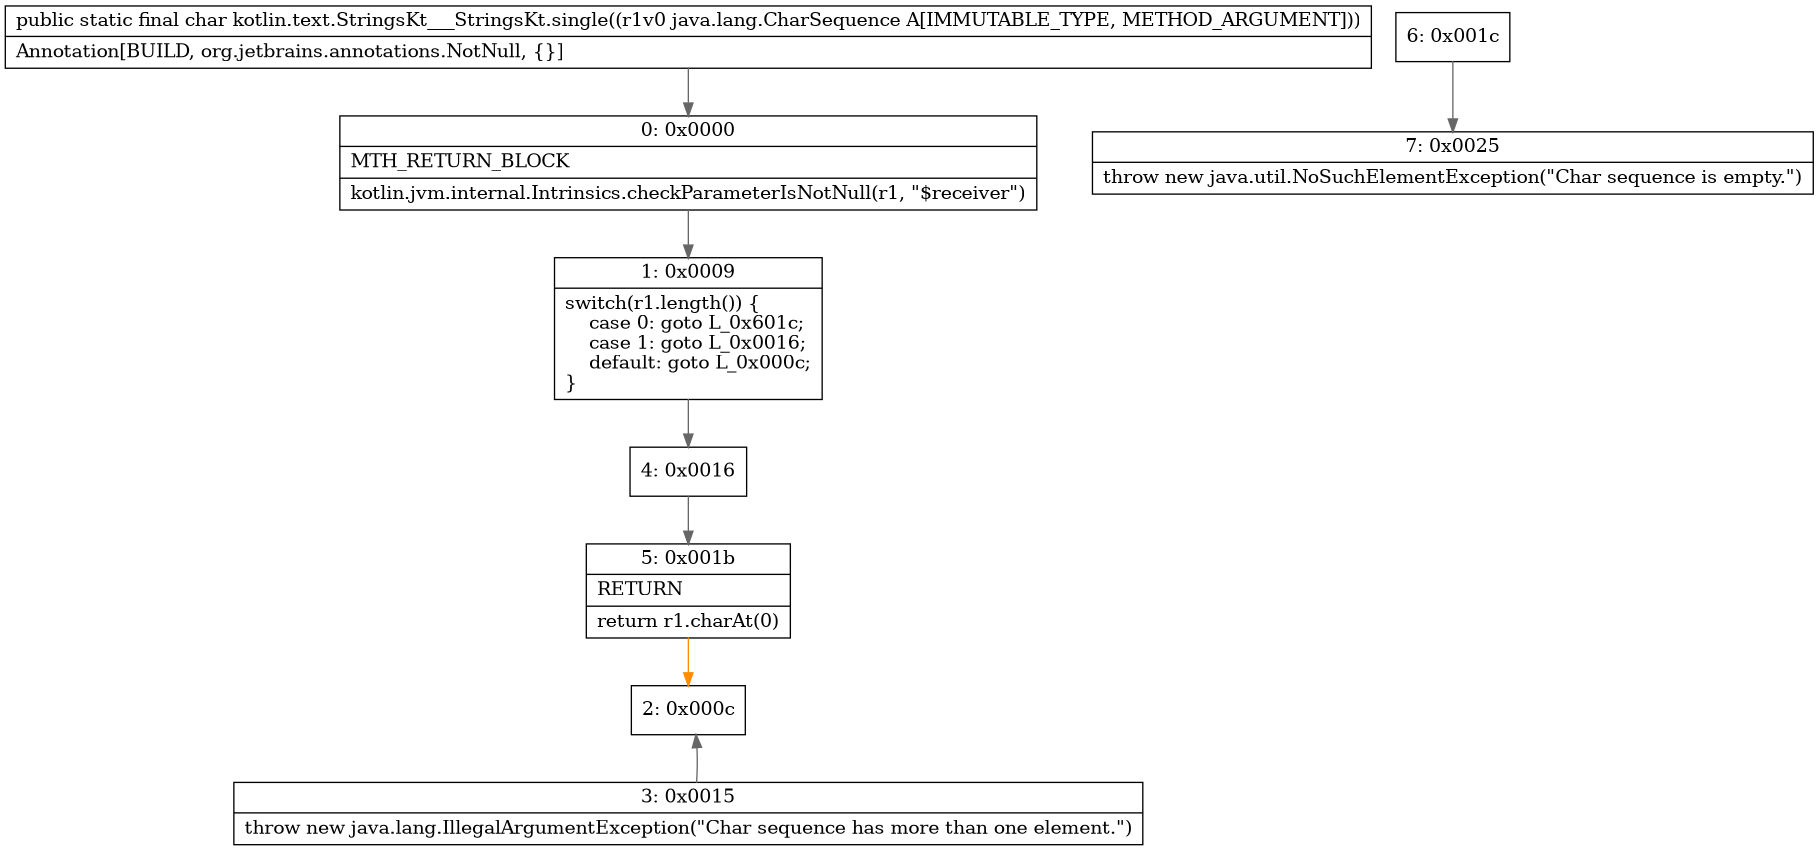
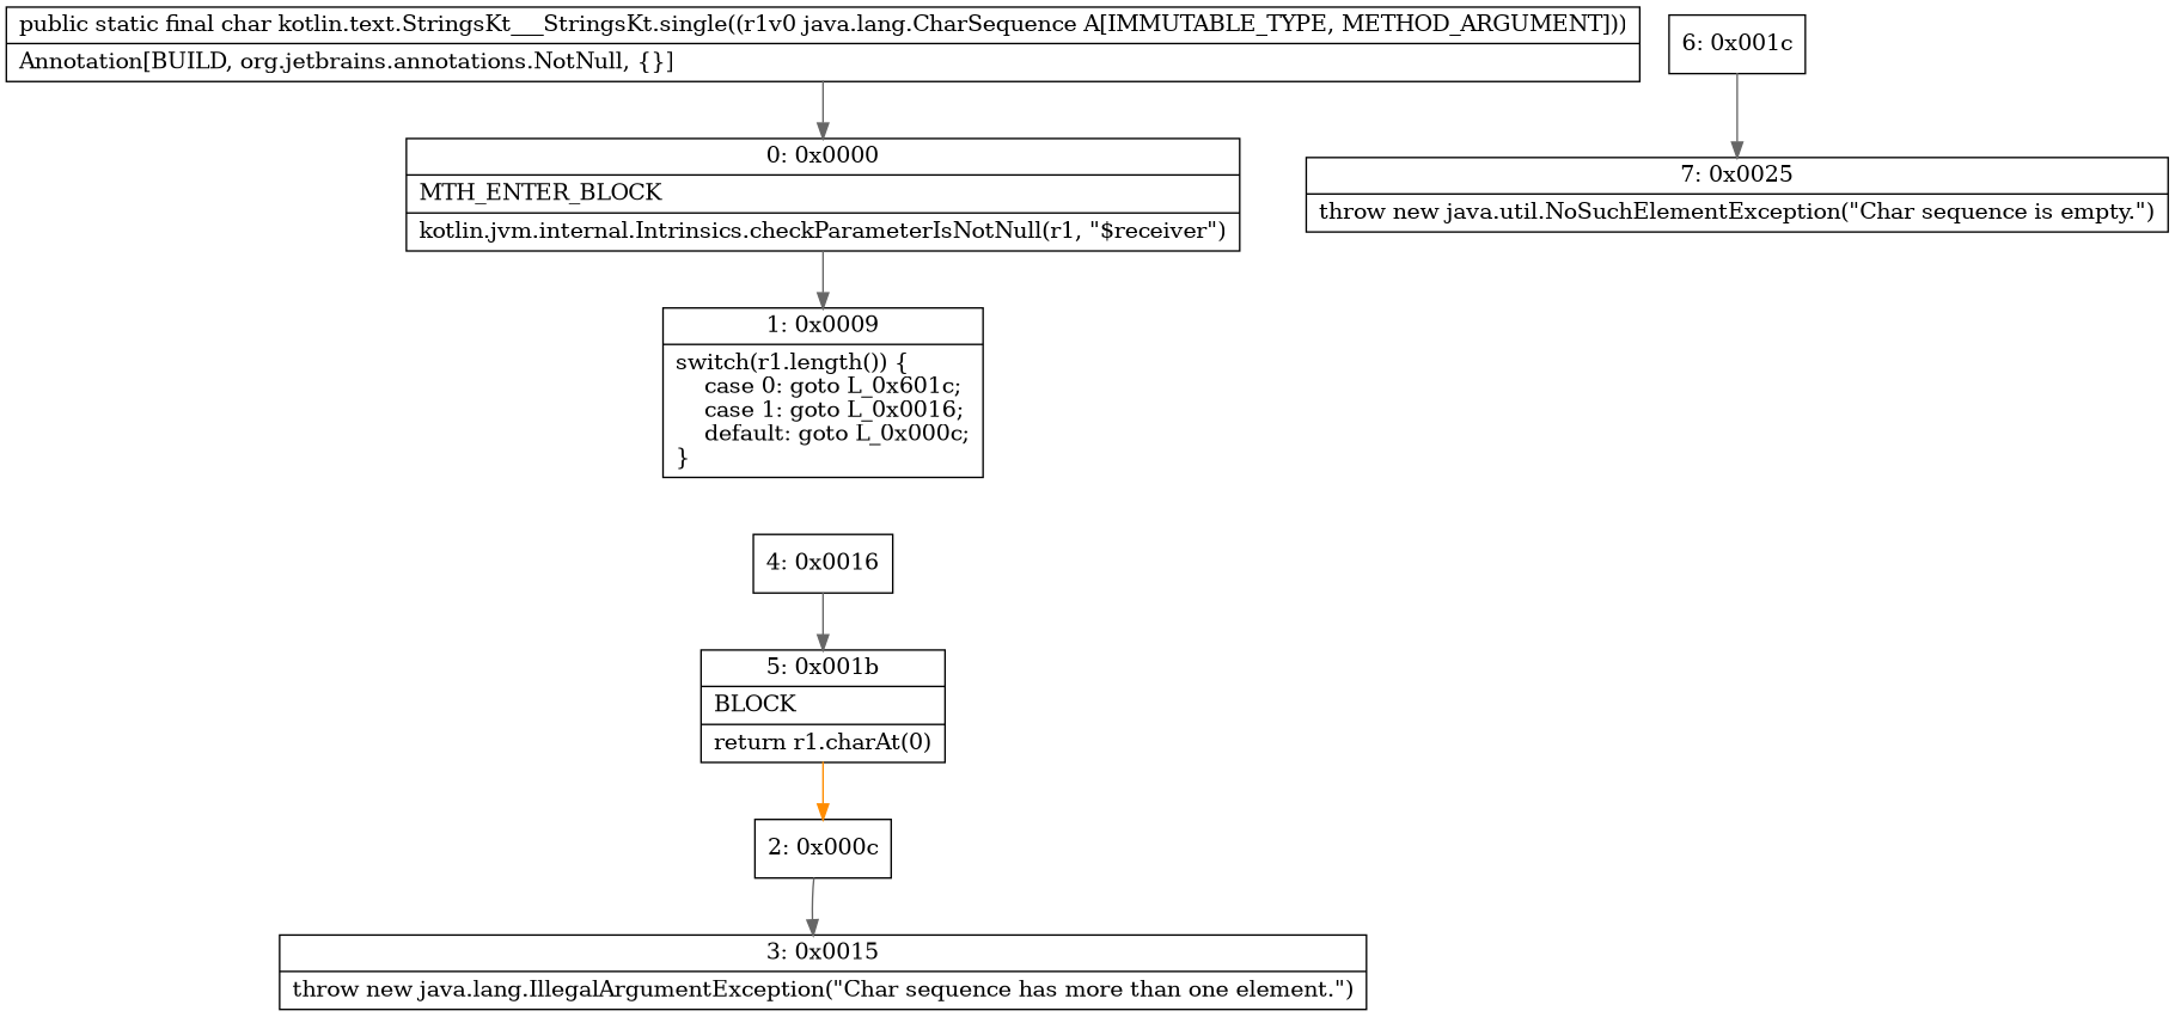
  digraph {
    node [shape=record]
    edge [color=gray40]
-   n1 [label="{0\:\ 0x0000|MTH_RETURN_BLOCK\l|kotlin.jvm.internal.Intrinsics.checkParameterIsNotNull(r1, \"$receiver\")\l}"]
+   n1 [label="{0\:\ 0x0000|MTH_ENTER_BLOCK\l|kotlin.jvm.internal.Intrinsics.checkParameterIsNotNull(r1, \"$receiver\")\l}"]
    n2 [label="{1\:\ 0x0009|switch(r1.length()) \{\l    case 0: goto L_0x601c;\l    case 1: goto L_0x0016;\l    default: goto L_0x000c;\l\}\l}"]
    n3 [label="{4\:\ 0x0016}"]
    n4 [label="{2\:\ 0x000c}"]
    n5 [label="{3\:\ 0x0015|throw new java.lang.IllegalArgumentException(\"Char sequence has more than one element.\")\l}"]
-   n6 [label="{5\:\ 0x001b|RETURN\l|return r1.charAt(0)\l}"]
+   n6 [label="{5\:\ 0x001b|BLOCK\l|return r1.charAt(0)\l}"]
    n7 [label="{6\:\ 0x001c}"]
    n8 [label="{7\:\ 0x0025|throw new java.util.NoSuchElementException(\"Char sequence is empty.\")\l}"]
    n9 [label="{public static final char kotlin.text.StringsKt___StringsKt.single((r1v0 java.lang.CharSequence A[IMMUTABLE_TYPE, METHOD_ARGUMENT]))  | Annotation[BUILD, org.jetbrains.annotations.NotNull, \{\}]\l}"]
    n1 -> n2
-   n2 -> n3
    n3 -> n6
-   n5 -> n4
+   n4 -> n5
    n6 -> n4 [color=darkorange]
    n7 -> n8
    n9 -> n1
  }
